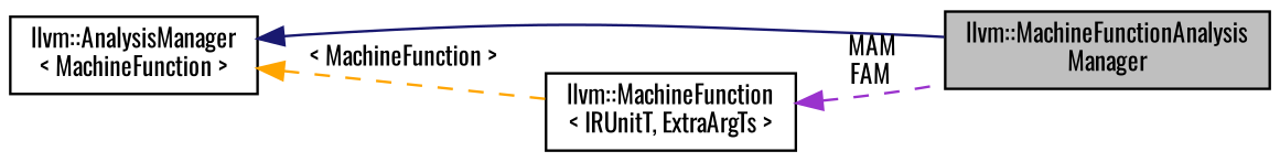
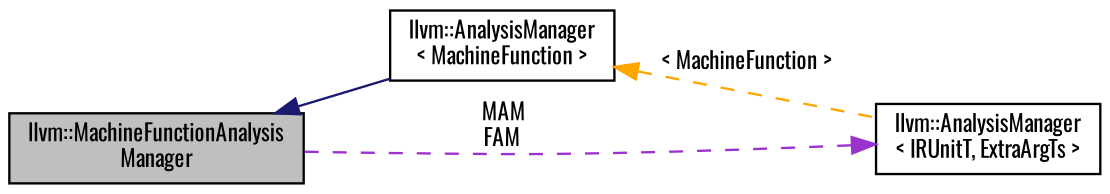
  digraph {
    fontname=Oswald
    rankdir=LR
    node [color=black fontname=Oswald fontsize=10 shape=record]
    edge [dir=back fontname=Oswald fontsize=10 labelfontname=Helvetica labelfontsize=10 style=dashed]
    n1 [fillcolor=grey75 fontcolor=black height=0.2 label="llvm::MachineFunctionAnalysis\lManager" style=filled width=0.4]
    n2 [height=0.2 label="llvm::AnalysisManager\l\< MachineFunction \>" width=0.4]
-   n3 [height=0.2 label="llvm::MachineFunction\l\< IRUnitT, ExtraArgTs \>" width=0.4]
-   n2 -> n1 [color=midnightblue style=solid]
+   n3 [height=0.2 label="llvm::AnalysisManager\l\< IRUnitT, ExtraArgTs \>" width=0.4]
+   n1 -> n2 [color=midnightblue style=solid]
    n2 -> n3 [color=orange label=" \< MachineFunction \>"]
    n3 -> n1 [color=darkorchid3 label=" MAM\nFAM"]
  }
